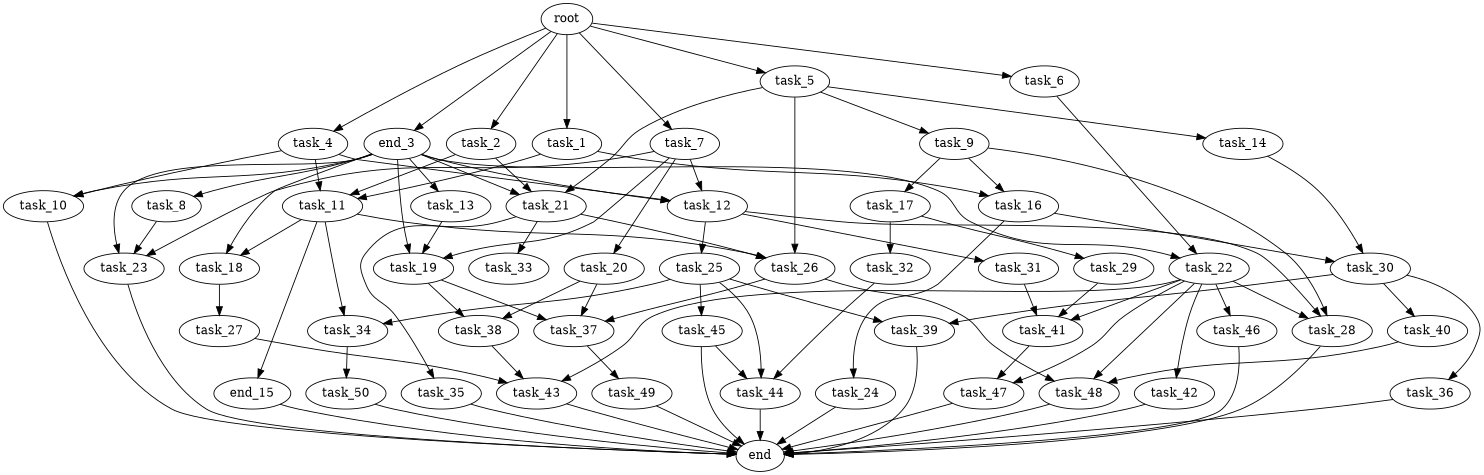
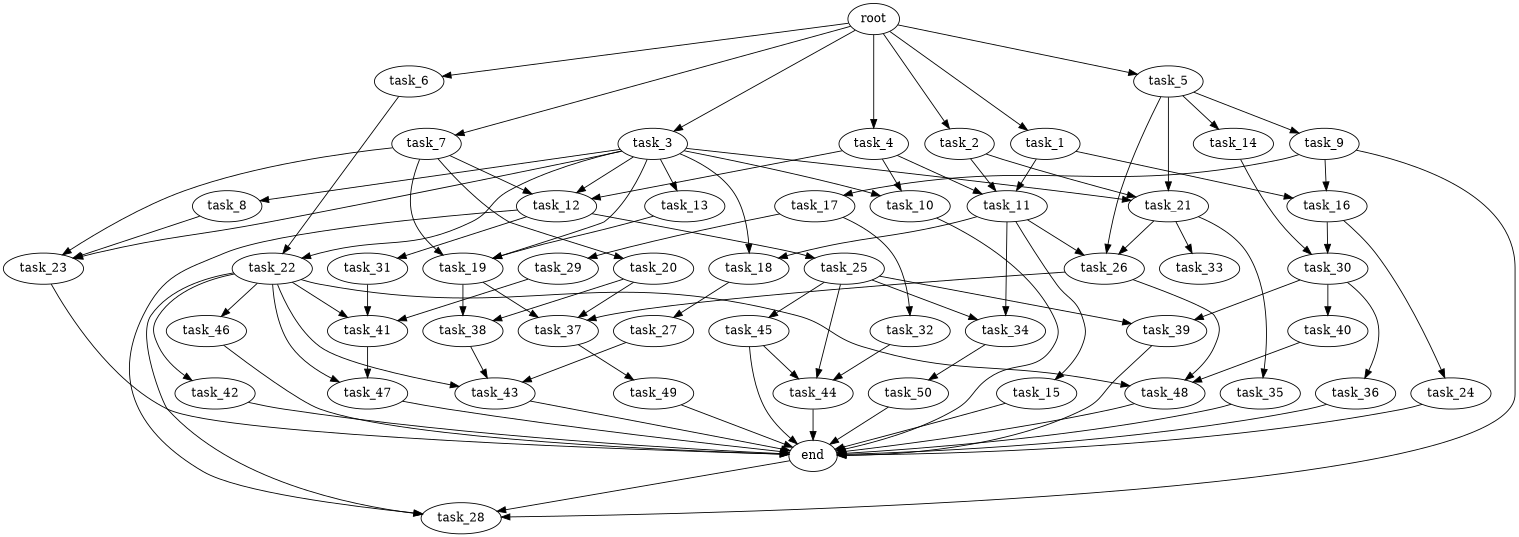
  digraph {
    root
    task_1
    task_2
-   task_3 [label=end_3]
+   task_3
    task_4
    task_5
    task_6
    task_7
    task_11
    task_16
    task_21
    task_8
    task_10
    task_12
    task_13
    task_18
    task_19
    task_22
    task_23
    task_9
    task_14
    task_26
    task_20
-   task_15 [label=end_15]
+   task_15
    task_34
    task_30
    task_24
    task_33
    task_35
    end
    task_28
    task_25
    task_31
    task_27
    task_37
    task_38
    task_41
    task_42
    task_43
    task_46
    task_47
    task_48
    task_17
    task_29
    task_32
    task_50
    task_39
    task_44
    task_45
    task_36
    task_40
    task_49
    root -> task_1
    root -> task_2
    root -> task_3
    root -> task_4
    root -> task_5
    root -> task_6
    root -> task_7
    task_1 -> task_11
    task_1 -> task_16
    task_2 -> task_11
    task_2 -> task_21
    task_3 -> task_21
    task_3 -> task_8
    task_3 -> task_10
    task_3 -> task_12
    task_3 -> task_13
    task_3 -> task_18
    task_3 -> task_19
    task_3 -> task_22
    task_3 -> task_23
    task_4 -> task_11
    task_4 -> task_10
    task_4 -> task_12
    task_5 -> task_21
    task_5 -> task_9
    task_5 -> task_14
    task_5 -> task_26
    task_6 -> task_22
    task_7 -> task_12
    task_7 -> task_19
    task_7 -> task_23
    task_7 -> task_20
    task_11 -> task_18
    task_11 -> task_26
    task_11 -> task_15
    task_11 -> task_34
    task_16 -> task_30
    task_16 -> task_24
    task_21 -> task_26
    task_21 -> task_33
    task_21 -> task_35
    task_8 -> task_23
    task_10 -> end
    task_12 -> task_28
    task_12 -> task_25
    task_12 -> task_31
    task_13 -> task_19
    task_18 -> task_27
    task_19 -> task_37
    task_19 -> task_38
    task_22 -> task_28
    task_22 -> task_41
    task_22 -> task_42
    task_22 -> task_43
    task_22 -> task_46
    task_22 -> task_47
    task_22 -> task_48
    task_23 -> end
    task_9 -> task_16
    task_9 -> task_28
    task_9 -> task_17
    task_14 -> task_30
    task_26 -> task_37
    task_26 -> task_48
    task_20 -> task_37
    task_20 -> task_38
    task_15 -> end
    task_34 -> task_50
    task_30 -> task_39
    task_30 -> task_36
    task_30 -> task_40
    task_24 -> end
    task_35 -> end
-   task_28 -> end
+   end -> task_28
    task_25 -> task_34
    task_25 -> task_39
    task_25 -> task_44
    task_25 -> task_45
    task_31 -> task_41
    task_27 -> task_43
    task_37 -> task_49
    task_38 -> task_43
    task_41 -> task_47
    task_42 -> end
    task_43 -> end
    task_46 -> end
    task_47 -> end
    task_48 -> end
    task_17 -> task_29
    task_17 -> task_32
    task_29 -> task_41
    task_32 -> task_44
    task_50 -> end
    task_39 -> end
    task_44 -> end
    task_45 -> end
    task_45 -> task_44
    task_36 -> end
    task_40 -> task_48
    task_49 -> end
  }
